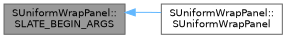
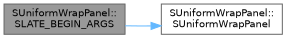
  digraph {
    rankdir=LR
    node [fontname=Helvetica fontsize=10 shape=box style=filled]
    n1 [color=gray40 fillcolor=grey60 fontcolor=black height=0.2 label="SUniformWrapPanel::\lSLATE_BEGIN_ARGS" width=0.4]
    n2 [color=grey40 fillcolor=white height=0.2 label="SUniformWrapPanel::\lSUniformWrapPanel" width=0.4]
-   n2 -> n1 [color=steelblue1 fontname=Helvetica fontsize=10 labelfontname=Helvetica labelfontsize=10 style=solid]
+   n1 -> n2 [color=steelblue1 fontname=Helvetica fontsize=10 labelfontname=Helvetica labelfontsize=10 style=solid]
  }
